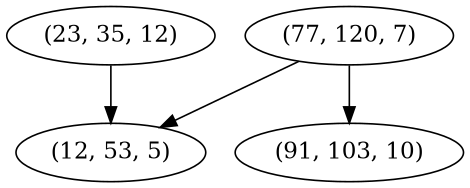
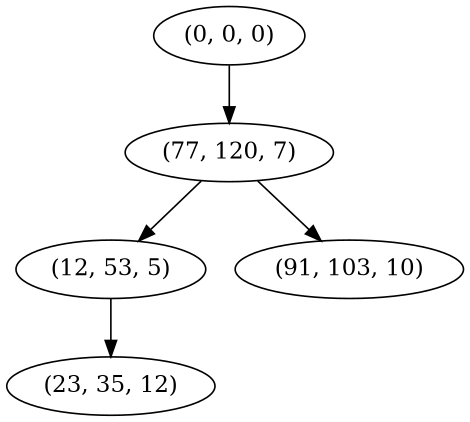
  digraph {
+   "(0, 0, 0)"
    "(77, 120, 7)"
    n3 [label="(23, 35, 12)"]
    "(12, 53, 5)"
    "(91, 103, 10)"
+   "(0, 0, 0)" -> "(77, 120, 7)"
    "(77, 120, 7)" -> "(12, 53, 5)"
    "(77, 120, 7)" -> "(91, 103, 10)"
-   n3 -> "(12, 53, 5)"
+   "(12, 53, 5)" -> n3
  }
